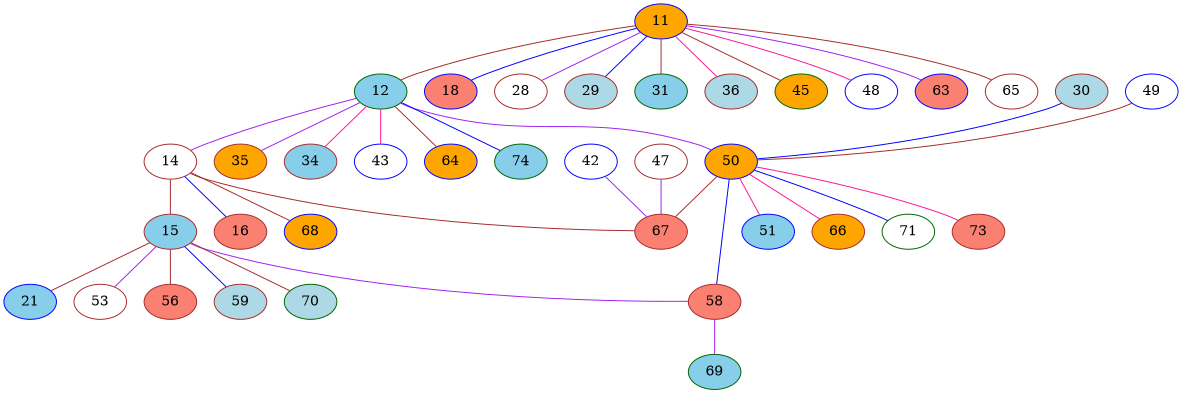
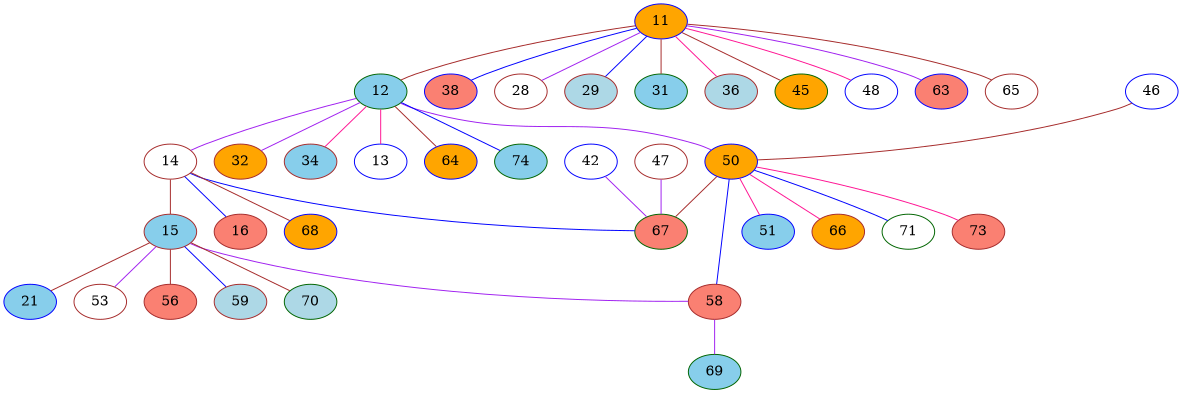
  graph {
    node [color=brown fillcolor=white style=filled]
    edge [color=brown]
    11 [color=blue fillcolor=orange super="+10"]
    12 [color=darkgreen fillcolor=skyblue super="+6"]
-   18 [color=blue fillcolor=salmon]
+   18 [color=blue fillcolor=salmon label=38]
    28
    29 [fillcolor=lightblue]
    31 [color=darkgreen fillcolor=skyblue]
    36 [fillcolor=lightblue]
    45 [color=darkgreen fillcolor=orange]
    48 [color=blue]
    63 [color=blue fillcolor=salmon]
    65
    14
-   32 [fillcolor=orange label=35]
+   32 [fillcolor=orange]
    34 [fillcolor=skyblue]
-   43 [color=blue super="+27"]
+   43 [color=blue super="+27" label=13]
    50 [color=blue fillcolor=orange super="+20+4+9"]
    64 [color=blue fillcolor=orange super="+24+55+57+61"]
    74 [color=darkgreen fillcolor=skyblue]
    15 [fillcolor=skyblue super="+13"]
    16 [fillcolor=salmon]
-   67 [fillcolor=salmon super="+37+8"]
+   67 [color=darkgreen fillcolor=salmon super="+37+8"]
    68 [color=blue fillcolor=orange super="+41"]
    58 [fillcolor=salmon super="+26+52+1"]
    51 [color=blue fillcolor=skyblue]
    66 [fillcolor=orange super="+25+54"]
    71 [color=darkgreen super="+60"]
    73 [fillcolor=salmon super="+72"]
    21 [color=blue fillcolor=skyblue]
    53
    56 [fillcolor=salmon]
    59 [fillcolor=lightblue]
    70 [color=darkgreen fillcolor=lightblue]
    69 [color=darkgreen fillcolor=skyblue super="+62"]
-   30 [fillcolor=lightblue]
    42 [color=blue]
    47
-   49 [color=blue super="+33+44"]
+   49 [color=blue super="+33+44" label=46]
    11 -- 12 [weight=2]
    11 -- 18 [color=blue]
    11 -- 28 [color=purple]
    11 -- 29 [color=blue]
    11 -- 31
    11 -- 36 [color=deeppink]
    11 -- 45
    11 -- 48 [color=deeppink]
    11 -- 63 [color=purple]
    11 -- 65
    12 -- 14 [color=purple weight=2]
    12 -- 32 [color=purple]
    12 -- 34 [color=deeppink]
    12 -- 43 [color=deeppink]
    12 -- 50 [color=purple weight=5]
    12 -- 64
    12 -- 74 [color=blue]
    14 -- 15 [weight=2]
    14 -- 16 [color=blue]
-   14 -- 67
+   14 -- 67 [color=blue]
    14 -- 68
    50 -- 67 [weight=3]
    50 -- 58 [color=blue weight=4]
    50 -- 51 [color=deeppink]
    50 -- 66 [color=deeppink]
    50 -- 71 [color=blue]
    50 -- 73 [color=deeppink]
    15 -- 58 [color=purple]
    15 -- 21
    15 -- 53 [color=purple]
    15 -- 56
    15 -- 59 [color=blue]
    15 -- 70
    58 -- 69 [color=purple]
-   30 -- 50 [color=blue]
    42 -- 67 [color=purple]
    47 -- 67 [color=purple]
    49 -- 50 [weight=2]
  }
